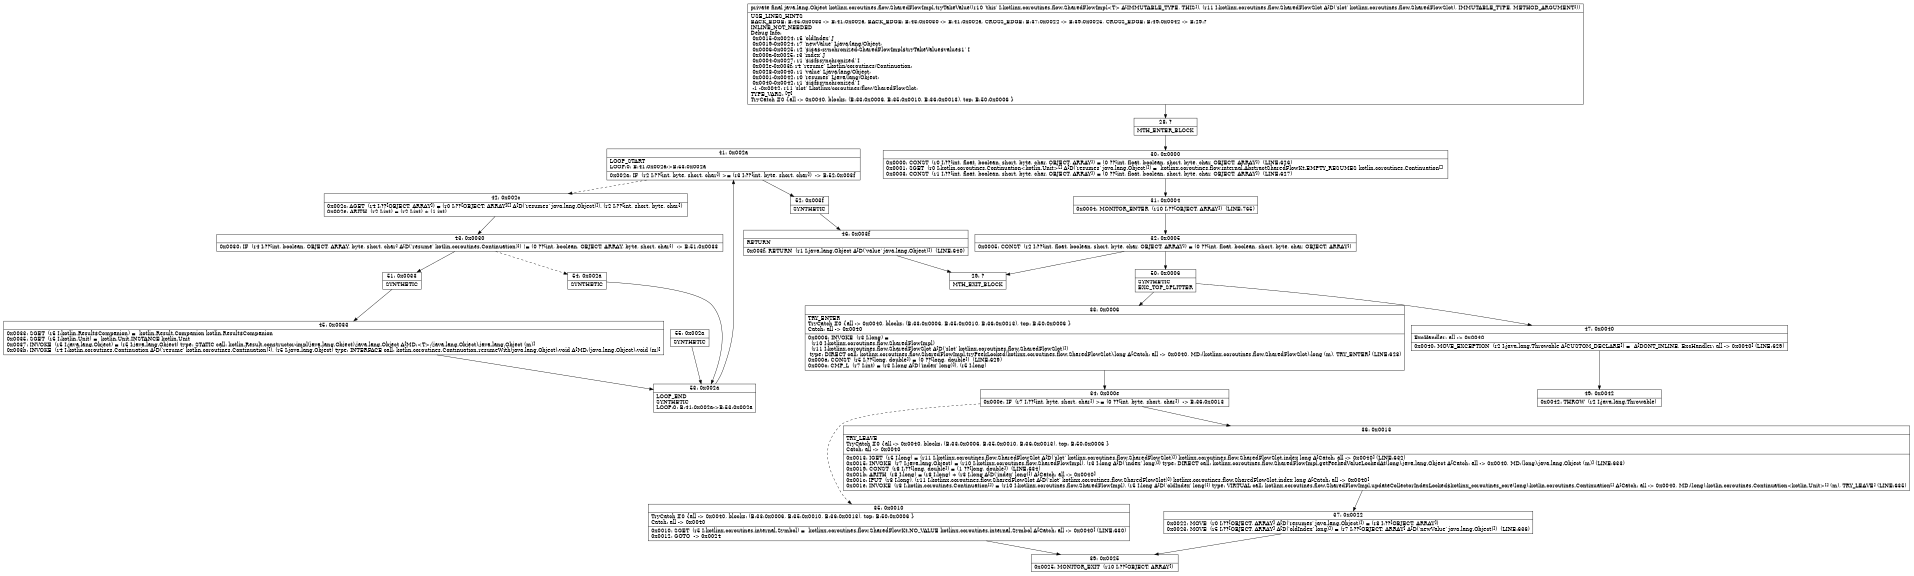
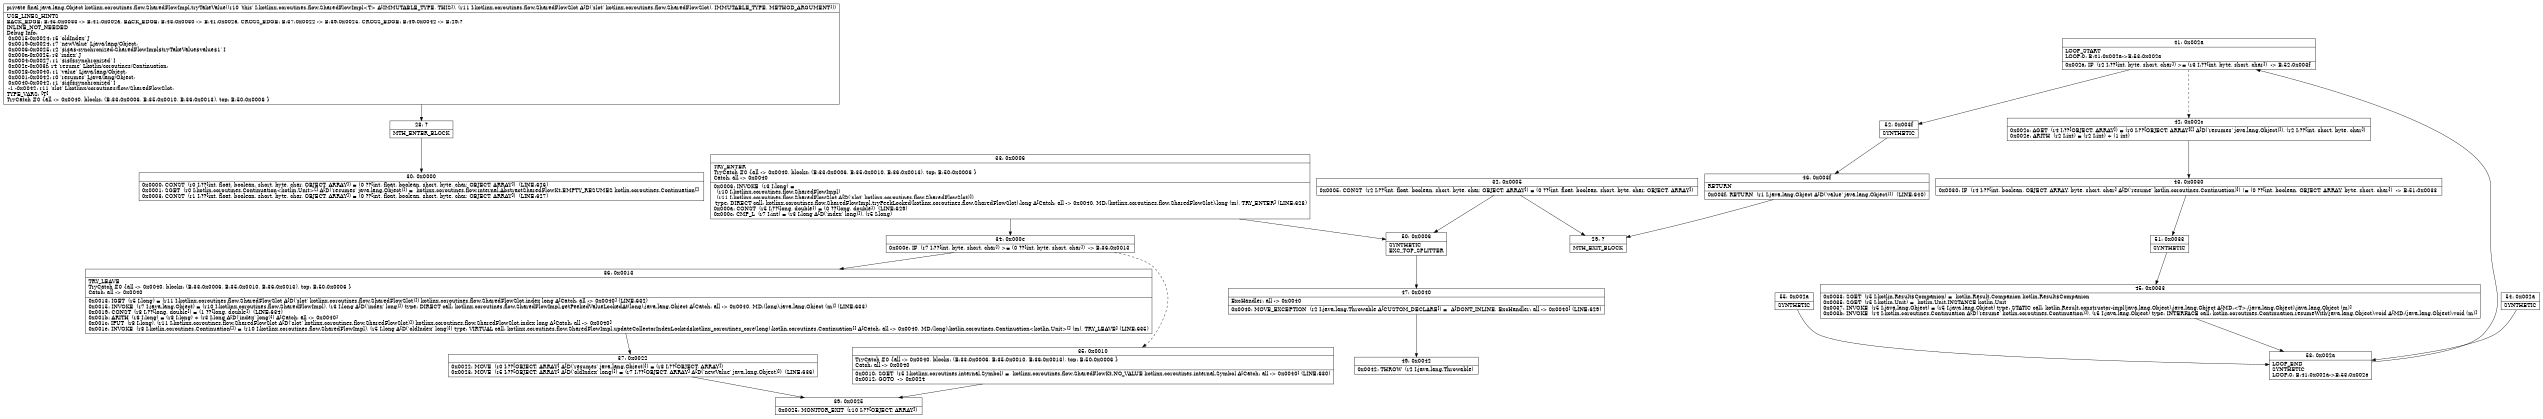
  digraph {
    node [shape=record]
    n1 [label="{28\:\ ?|MTH_ENTER_BLOCK\l}"]
    n2 [label="{30\:\ 0x0000|0x0000: CONST  (r0 I:??[int, float, boolean, short, byte, char, OBJECT, ARRAY]) = (0 ??[int, float, boolean, short, byte, char, OBJECT, ARRAY])  (LINE:626)\l0x0001: SGET  (r0 I:kotlin.coroutines.Continuation\<kotlin.Unit\>[] A[D('resumes' java.lang.Object)]) =  kotlinx.coroutines.flow.internal.AbstractSharedFlowKt.EMPTY_RESUMES kotlin.coroutines.Continuation[] \l0x0003: CONST  (r1 I:??[int, float, boolean, short, byte, char, OBJECT, ARRAY]) = (0 ??[int, float, boolean, short, byte, char, OBJECT, ARRAY])  (LINE:627)\l}"]
-   n3 [label="{31\:\ 0x0004|0x0004: MONITOR_ENTER  (r10 I:??[OBJECT, ARRAY])  (LINE:765)\l}"]
    n4 [label="{32\:\ 0x0005|0x0005: CONST  (r2 I:??[int, float, boolean, short, byte, char, OBJECT, ARRAY]) = (0 ??[int, float, boolean, short, byte, char, OBJECT, ARRAY]) \l}"]
    n5 [label="{50\:\ 0x0006|SYNTHETIC\lEXC_TOP_SPLITTER\l}"]
    n6 [label="{29\:\ ?|MTH_EXIT_BLOCK\l}"]
    n7 [label="{33\:\ 0x0006|TRY_ENTER\lTryCatch #0 \{all \-\> 0x0040, blocks: (B:33:0x0006, B:35:0x0010, B:36:0x0013), top: B:50:0x0006 \}\lCatch: all \-\> 0x0040\l|0x0006: INVOKE  (r3 I:long) = \l  (r10 I:kotlinx.coroutines.flow.SharedFlowImpl)\l  (r11 I:kotlinx.coroutines.flow.SharedFlowSlot A[D('slot' kotlinx.coroutines.flow.SharedFlowSlot)])\l type: DIRECT call: kotlinx.coroutines.flow.SharedFlowImpl.tryPeekLocked(kotlinx.coroutines.flow.SharedFlowSlot):long A[Catch: all \-\> 0x0040, MD:(kotlinx.coroutines.flow.SharedFlowSlot):long (m), TRY_ENTER] (LINE:628)\l0x000a: CONST  (r5 I:??[long, double]) = (0 ??[long, double])  (LINE:629)\l0x000c: CMP_L  (r7 I:int) = (r3 I:long A[D('index' long)]), (r5 I:long) \l}"]
    n8 [label="{47\:\ 0x0040|ExcHandler: all \-\> 0x0040\l|0x0040: MOVE_EXCEPTION  (r2 I:java.lang.Throwable A[CUSTOM_DECLARE]) =  A[DONT_INLINE, ExcHandler: all \-\> 0x0040] (LINE:629)\l}"]
    n9 [label="{34\:\ 0x000e|0x000e: IF  (r7 I:??[int, byte, short, char]) \>= (0 ??[int, byte, short, char])  \-\> B:36:0x0013 \l}"]
    n10 [label="{49\:\ 0x0042|0x0042: THROW  (r2 I:java.lang.Throwable) \l}"]
    n11 [label="{35\:\ 0x0010|TryCatch #0 \{all \-\> 0x0040, blocks: (B:33:0x0006, B:35:0x0010, B:36:0x0013), top: B:50:0x0006 \}\lCatch: all \-\> 0x0040\l|0x0010: SGET  (r5 I:kotlinx.coroutines.internal.Symbol) =  kotlinx.coroutines.flow.SharedFlowKt.NO_VALUE kotlinx.coroutines.internal.Symbol A[Catch: all \-\> 0x0040] (LINE:630)\l0x0012: GOTO  \-\> 0x0024 \l}"]
    n12 [label="{36\:\ 0x0013|TRY_LEAVE\lTryCatch #0 \{all \-\> 0x0040, blocks: (B:33:0x0006, B:35:0x0010, B:36:0x0013), top: B:50:0x0006 \}\lCatch: all \-\> 0x0040\l|0x0013: IGET  (r5 I:long) = (r11 I:kotlinx.coroutines.flow.SharedFlowSlot A[D('slot' kotlinx.coroutines.flow.SharedFlowSlot)]) kotlinx.coroutines.flow.SharedFlowSlot.index long A[Catch: all \-\> 0x0040] (LINE:632)\l0x0015: INVOKE  (r7 I:java.lang.Object) = (r10 I:kotlinx.coroutines.flow.SharedFlowImpl), (r3 I:long A[D('index' long)]) type: DIRECT call: kotlinx.coroutines.flow.SharedFlowImpl.getPeekedValueLockedAt(long):java.lang.Object A[Catch: all \-\> 0x0040, MD:(long):java.lang.Object (m)] (LINE:633)\l0x0019: CONST  (r8 I:??[long, double]) = (1 ??[long, double])  (LINE:634)\l0x001b: ARITH  (r8 I:long) = (r8 I:long) + (r3 I:long A[D('index' long)]) A[Catch: all \-\> 0x0040]\l0x001c: IPUT  (r8 I:long), (r11 I:kotlinx.coroutines.flow.SharedFlowSlot A[D('slot' kotlinx.coroutines.flow.SharedFlowSlot)]) kotlinx.coroutines.flow.SharedFlowSlot.index long A[Catch: all \-\> 0x0040]\l0x001e: INVOKE  (r8 I:kotlin.coroutines.Continuation[]) = (r10 I:kotlinx.coroutines.flow.SharedFlowImpl), (r5 I:long A[D('oldIndex' long)]) type: VIRTUAL call: kotlinx.coroutines.flow.SharedFlowImpl.updateCollectorIndexLocked$kotlinx_coroutines_core(long):kotlin.coroutines.Continuation[] A[Catch: all \-\> 0x0040, MD:(long):kotlin.coroutines.Continuation\<kotlin.Unit\>[] (m), TRY_LEAVE] (LINE:635)\l}"]
    n13 [label="{39\:\ 0x0025|0x0025: MONITOR_EXIT  (r10 I:??[OBJECT, ARRAY]) \l}"]
    n14 [label="{37\:\ 0x0022|0x0022: MOVE  (r0 I:??[OBJECT, ARRAY] A[D('resumes' java.lang.Object)]) = (r8 I:??[OBJECT, ARRAY]) \l0x0023: MOVE  (r5 I:??[OBJECT, ARRAY] A[D('oldIndex' long)]) = (r7 I:??[OBJECT, ARRAY] A[D('newValue' java.lang.Object)])  (LINE:636)\l}"]
    n15 [label="{41\:\ 0x002a|LOOP_START\lLOOP:0: B:41:0x002a\-\>B:53:0x002a\l|0x002a: IF  (r2 I:??[int, byte, short, char]) \>= (r3 I:??[int, byte, short, char])  \-\> B:52:0x003f \l}"]
    n16 [label="{42\:\ 0x002c|0x002c: AGET  (r4 I:??[OBJECT, ARRAY]) = (r0 I:??[OBJECT, ARRAY][] A[D('resumes' java.lang.Object)]), (r2 I:??[int, short, byte, char]) \l0x002e: ARITH  (r2 I:int) = (r2 I:int) + (1 int) \l}"]
    n17 [label="{52\:\ 0x003f|SYNTHETIC\l}"]
    n18 [label="{43\:\ 0x0030|0x0030: IF  (r4 I:??[int, boolean, OBJECT, ARRAY, byte, short, char] A[D('resume' kotlin.coroutines.Continuation)]) != (0 ??[int, boolean, OBJECT, ARRAY, byte, short, char])  \-\> B:51:0x0033 \l}"]
    n19 [label="{46\:\ 0x003f|RETURN\l|0x003f: RETURN  (r1 I:java.lang.Object A[D('value' java.lang.Object)])  (LINE:640)\l}"]
    n20 [label="{51\:\ 0x0033|SYNTHETIC\l}"]
    n21 [label="{54\:\ 0x002a|SYNTHETIC\l}"]
    n22 [label="{45\:\ 0x0033|0x0033: SGET  (r5 I:kotlin.Result$Companion) =  kotlin.Result.Companion kotlin.Result$Companion \l0x0035: SGET  (r5 I:kotlin.Unit) =  kotlin.Unit.INSTANCE kotlin.Unit \l0x0037: INVOKE  (r5 I:java.lang.Object) = (r5 I:java.lang.Object) type: STATIC call: kotlin.Result.constructor\-impl(java.lang.Object):java.lang.Object A[MD:\<T\>:(java.lang.Object):java.lang.Object (m)]\l0x003b: INVOKE  (r4 I:kotlin.coroutines.Continuation A[D('resume' kotlin.coroutines.Continuation)]), (r5 I:java.lang.Object) type: INTERFACE call: kotlin.coroutines.Continuation.resumeWith(java.lang.Object):void A[MD:(java.lang.Object):void (m)]\l}"]
    n23 [label="{53\:\ 0x002a|LOOP_END\lSYNTHETIC\lLOOP:0: B:41:0x002a\-\>B:53:0x002a\l}"]
    n24 [label="{55\:\ 0x002a|SYNTHETIC\l}"]
    n25 [label="{private final java.lang.Object kotlinx.coroutines.flow.SharedFlowImpl.tryTakeValue((r10 'this' I:kotlinx.coroutines.flow.SharedFlowImpl\<T\> A[IMMUTABLE_TYPE, THIS]), (r11 I:kotlinx.coroutines.flow.SharedFlowSlot A[D('slot' kotlinx.coroutines.flow.SharedFlowSlot), IMMUTABLE_TYPE, METHOD_ARGUMENT]))  | USE_LINES_HINTS\lBACK_EDGE: B:45:0x0033 \-\> B:41:0x002a, BACK_EDGE: B:43:0x0030 \-\> B:41:0x002a, CROSS_EDGE: B:37:0x0022 \-\> B:39:0x0025, CROSS_EDGE: B:49:0x0042 \-\> B:29:?\lINLINE_NOT_NEEDED\lDebug Info:\l  0x0015\-0x0024: r5 'oldIndex' J\l  0x0019\-0x0024: r7 'newValue' Ljava\/lang\/Object;\l  0x0006\-0x0025: r2 '$i$a$\-synchronized\-SharedFlowImpl$tryTakeValue$value$1' I\l  0x000a\-0x0025: r3 'index' J\l  0x0004\-0x0027: r1 '$i$f$synchronized' I\l  0x002e\-0x003f: r4 'resume' Lkotlin\/coroutines\/Continuation;\l  0x0028\-0x0040: r1 'value' Ljava\/lang\/Object;\l  0x0001\-0x0042: r0 'resumes' Ljava\/lang\/Object;\l  0x0040\-0x0042: r1 '$i$f$synchronized' I\l  \-1 \-0x0042: r11 'slot' Lkotlinx\/coroutines\/flow\/SharedFlowSlot;\lTYPE_VARS: [T]\lTryCatch #0 \{all \-\> 0x0040, blocks: (B:33:0x0006, B:35:0x0010, B:36:0x0013), top: B:50:0x0006 \}\l}"]
    n1 -> n2
-   n2 -> n3
-   n3 -> n4
    n4 -> n5
    n4 -> n6
-   n5 -> n7
+   n7 -> n5
    n5 -> n8
    n7 -> n9
    n8 -> n10
    n9 -> n11 [style=dashed]
    n9 -> n12
    n11 -> n13
    n12 -> n14
    n14 -> n13
    n15 -> n16 [style=dashed]
    n15 -> n17
    n16 -> n18
    n17 -> n19
    n18 -> n20
-   n18 -> n21 [style=dashed]
    n19 -> n6
    n20 -> n22
    n21 -> n23
    n22 -> n23
    n23 -> n15
    n24 -> n23
    n25 -> n1
  }
